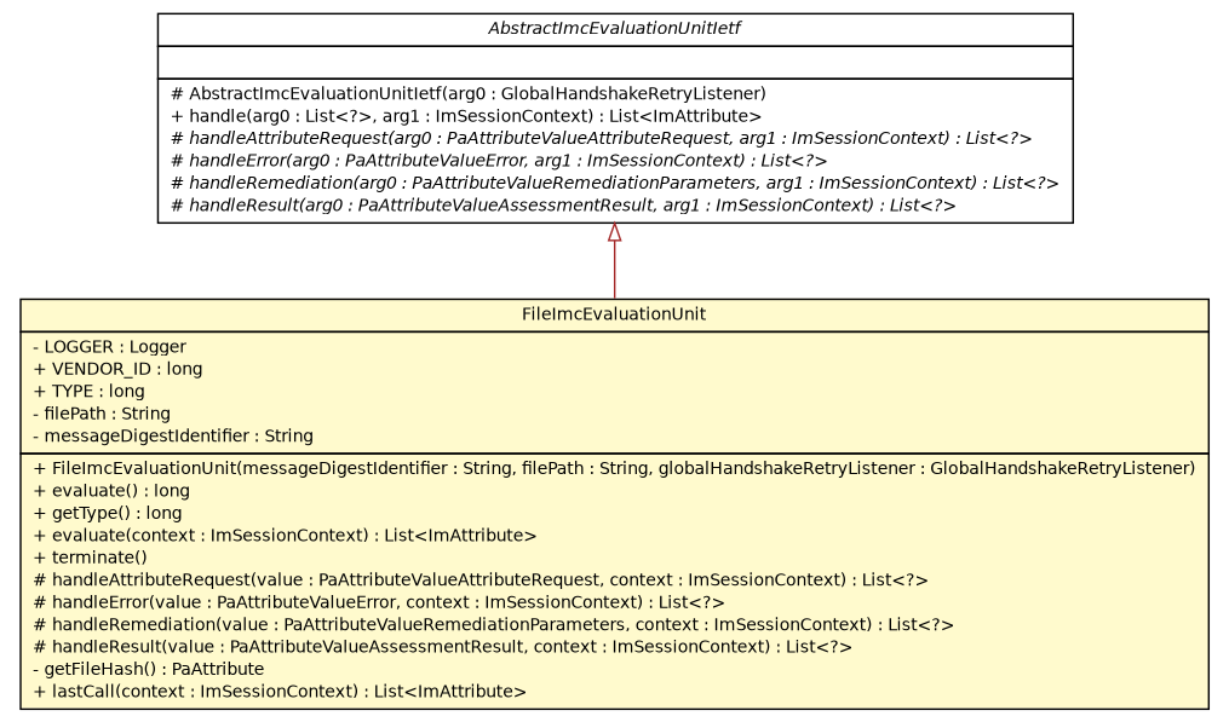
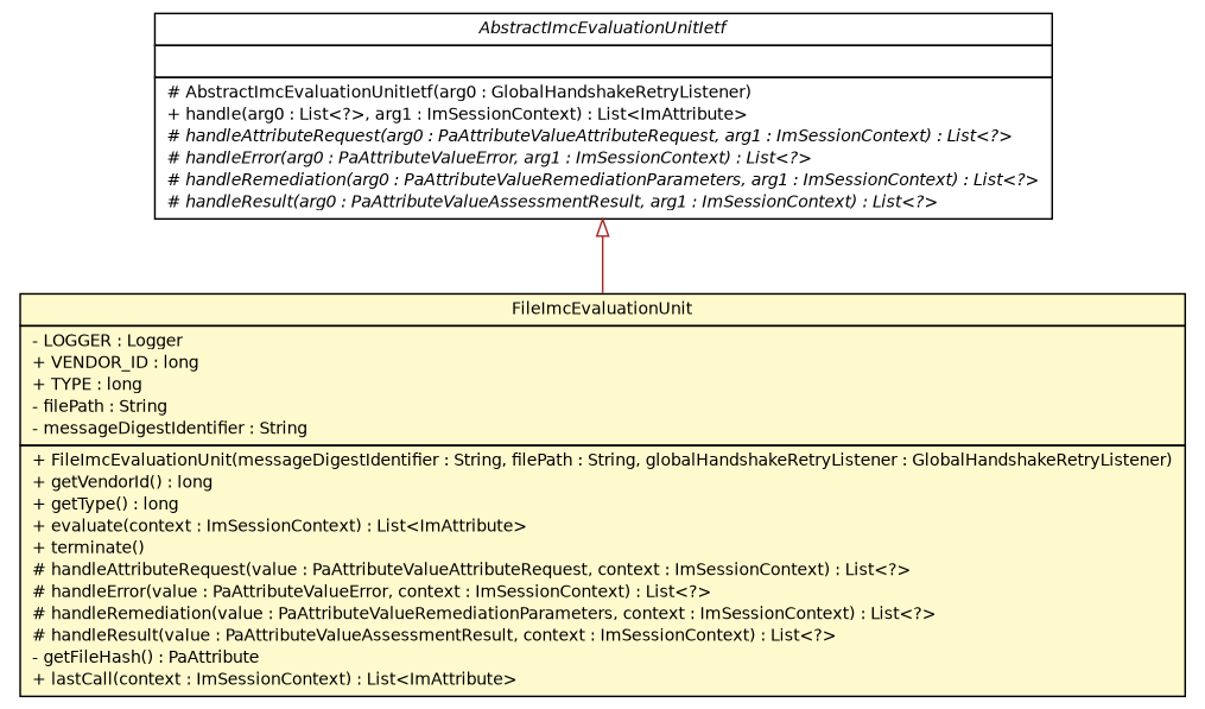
  digraph {
    nodesep=0.25
    ranksep=0.5
    node [fontcolor=black fontname=Helvetica fontsize=10.0 shape=plaintext]
-   n1 [label=<<table title="de.hsbremen.tc.tnc.im.evaluate.example.file.FileImcEvaluationUnit" border="0" cellborder="1" cellspacing="0" cellpadding="2" port="p" bgcolor="lemonChiffon" href="./FileImcEvaluationUnit.html"> 		<tr><td><table border="0" cellspacing="0" cellpadding="1"> <tr><td align="center" balign="center"> FileImcEvaluationUnit </td></tr> 		</table></td></tr> 		<tr><td><table border="0" cellspacing="0" cellpadding="1"> <tr><td align="left" balign="left"> - LOGGER : Logger </td></tr> <tr><td align="left" balign="left"> + VENDOR_ID : long </td></tr> <tr><td align="left" balign="left"> + TYPE : long </td></tr> <tr><td align="left" balign="left"> - filePath : String </td></tr> <tr><td align="left" balign="left"> - messageDigestIdentifier : String </td></tr> 		</table></td></tr> 		<tr><td><table border="0" cellspacing="0" cellpadding="1"> <tr><td align="left" balign="left"> + FileImcEvaluationUnit(messageDigestIdentifier : String, filePath : String, globalHandshakeRetryListener : GlobalHandshakeRetryListener) </td></tr> <tr><td align="left" balign="left"> + evaluate() : long </td></tr> <tr><td align="left" balign="left"> + getType() : long </td></tr> <tr><td align="left" balign="left"> + evaluate(context : ImSessionContext) : List&lt;ImAttribute&gt; </td></tr> <tr><td align="left" balign="left"> + terminate() </td></tr> <tr><td align="left" balign="left"> # handleAttributeRequest(value : PaAttributeValueAttributeRequest, context : ImSessionContext) : List&lt;?&gt; </td></tr> <tr><td align="left" balign="left"> # handleError(value : PaAttributeValueError, context : ImSessionContext) : List&lt;?&gt; </td></tr> <tr><td align="left" balign="left"> # handleRemediation(value : PaAttributeValueRemediationParameters, context : ImSessionContext) : List&lt;?&gt; </td></tr> <tr><td align="left" balign="left"> # handleResult(value : PaAttributeValueAssessmentResult, context : ImSessionContext) : List&lt;?&gt; </td></tr> <tr><td align="left" balign="left"> - getFileHash() : PaAttribute </td></tr> <tr><td align="left" balign="left"> + lastCall(context : ImSessionContext) : List&lt;ImAttribute&gt; </td></tr> 		</table></td></tr> 		</table>>]
+   n1 [label=<<table title="de.hsbremen.tc.tnc.im.evaluate.example.file.FileImcEvaluationUnit" border="0" cellborder="1" cellspacing="0" cellpadding="2" port="p" bgcolor="lemonChiffon" href="./FileImcEvaluationUnit.html"> 		<tr><td><table border="0" cellspacing="0" cellpadding="1"> <tr><td align="center" balign="center"> FileImcEvaluationUnit </td></tr> 		</table></td></tr> 		<tr><td><table border="0" cellspacing="0" cellpadding="1"> <tr><td align="left" balign="left"> - LOGGER : Logger </td></tr> <tr><td align="left" balign="left"> + VENDOR_ID : long </td></tr> <tr><td align="left" balign="left"> + TYPE : long </td></tr> <tr><td align="left" balign="left"> - filePath : String </td></tr> <tr><td align="left" balign="left"> - messageDigestIdentifier : String </td></tr> 		</table></td></tr> 		<tr><td><table border="0" cellspacing="0" cellpadding="1"> <tr><td align="left" balign="left"> + FileImcEvaluationUnit(messageDigestIdentifier : String, filePath : String, globalHandshakeRetryListener : GlobalHandshakeRetryListener) </td></tr> <tr><td align="left" balign="left"> + getVendorId() : long </td></tr> <tr><td align="left" balign="left"> + getType() : long </td></tr> <tr><td align="left" balign="left"> + evaluate(context : ImSessionContext) : List&lt;ImAttribute&gt; </td></tr> <tr><td align="left" balign="left"> + terminate() </td></tr> <tr><td align="left" balign="left"> # handleAttributeRequest(value : PaAttributeValueAttributeRequest, context : ImSessionContext) : List&lt;?&gt; </td></tr> <tr><td align="left" balign="left"> # handleError(value : PaAttributeValueError, context : ImSessionContext) : List&lt;?&gt; </td></tr> <tr><td align="left" balign="left"> # handleRemediation(value : PaAttributeValueRemediationParameters, context : ImSessionContext) : List&lt;?&gt; </td></tr> <tr><td align="left" balign="left"> # handleResult(value : PaAttributeValueAssessmentResult, context : ImSessionContext) : List&lt;?&gt; </td></tr> <tr><td align="left" balign="left"> - getFileHash() : PaAttribute </td></tr> <tr><td align="left" balign="left"> + lastCall(context : ImSessionContext) : List&lt;ImAttribute&gt; </td></tr> 		</table></td></tr> 		</table>>]
    n2 [label=<<table title="de.hsbremen.tc.tnc.im.evaluate.AbstractImcEvaluationUnitIetf" border="0" cellborder="1" cellspacing="0" cellpadding="2" port="p" href="http://java.sun.com/j2se/1.4.2/docs/api/de/hsbremen/tc/tnc/im/evaluate/AbstractImcEvaluationUnitIetf.html"> 		<tr><td><table border="0" cellspacing="0" cellpadding="1"> <tr><td align="center" balign="center"><font face="Helvetica-Oblique"> AbstractImcEvaluationUnitIetf </font></td></tr> 		</table></td></tr> 		<tr><td><table border="0" cellspacing="0" cellpadding="1"> <tr><td align="left" balign="left">  </td></tr> 		</table></td></tr> 		<tr><td><table border="0" cellspacing="0" cellpadding="1"> <tr><td align="left" balign="left"> # AbstractImcEvaluationUnitIetf(arg0 : GlobalHandshakeRetryListener) </td></tr> <tr><td align="left" balign="left"> + handle(arg0 : List&lt;?&gt;, arg1 : ImSessionContext) : List&lt;ImAttribute&gt; </td></tr> <tr><td align="left" balign="left"><font face="Helvetica-Oblique" point-size="10.0"> # handleAttributeRequest(arg0 : PaAttributeValueAttributeRequest, arg1 : ImSessionContext) : List&lt;?&gt; </font></td></tr> <tr><td align="left" balign="left"><font face="Helvetica-Oblique" point-size="10.0"> # handleError(arg0 : PaAttributeValueError, arg1 : ImSessionContext) : List&lt;?&gt; </font></td></tr> <tr><td align="left" balign="left"><font face="Helvetica-Oblique" point-size="10.0"> # handleRemediation(arg0 : PaAttributeValueRemediationParameters, arg1 : ImSessionContext) : List&lt;?&gt; </font></td></tr> <tr><td align="left" balign="left"><font face="Helvetica-Oblique" point-size="10.0"> # handleResult(arg0 : PaAttributeValueAssessmentResult, arg1 : ImSessionContext) : List&lt;?&gt; </font></td></tr> 		</table></td></tr> 		</table>>]
    n2 -> n1 [arrowtail=empty dir=back fontname=Helvetica fontsize=10 headport=p labelfontname=Helvetica labelfontsize=10 tailport=p color=brown]
  }
